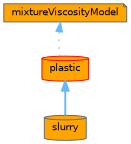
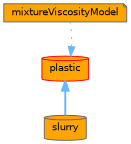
  digraph {
    node [color=gray40 fillcolor=orange fontname=Helvetica fontsize=10 shape=cylinder style=filled]
    edge [color=steelblue1 dir=back fontname=Helvetica fontsize=10 labelfontname=Helvetica labelfontsize=10]
    n1 [fontcolor=black height=0.2 label=mixtureViscosityModel shape=note width=0.4]
    n2 [color=red height=0.2 label=plastic width=0.4]
    n3 [height=0.2 label=slurry width=0.4]
-   n1 -> n2 [style=dotted]
+   n2 -> n1 [style=dotted]
    n2 -> n3 [style=bold]
  }
